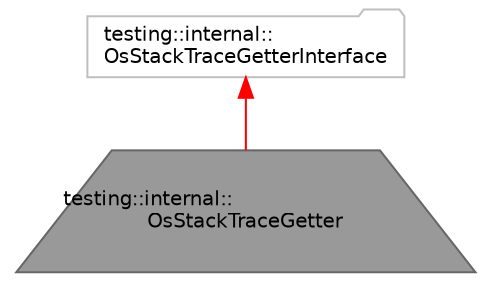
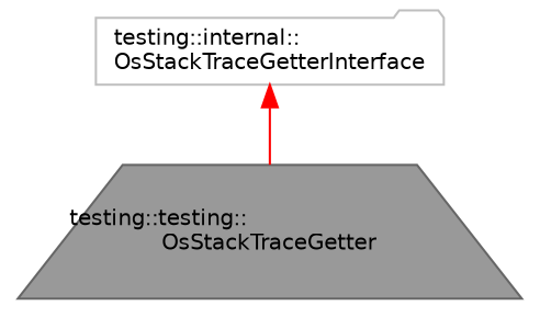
  digraph {
    node [fontname=Helvetica fontsize=10 style=filled]
-   n1 [color=gray40 fillcolor=grey60 fontcolor=black height=0.2 label="testing::internal::\lOsStackTraceGetter" shape=trapezium width=0.4]
+   n1 [color=gray40 fillcolor=grey60 fontcolor=black height=0.2 label="testing::testing::\lOsStackTraceGetter" shape=trapezium width=0.4]
    n2 [color=grey75 fillcolor=white height=0.2 label="testing::internal::\lOsStackTraceGetterInterface" shape=folder width=0.4]
    n2 -> n1 [color=red dir=back fontname=Helvetica fontsize=10 labelfontname=Helvetica labelfontsize=10 style=solid]
  }
